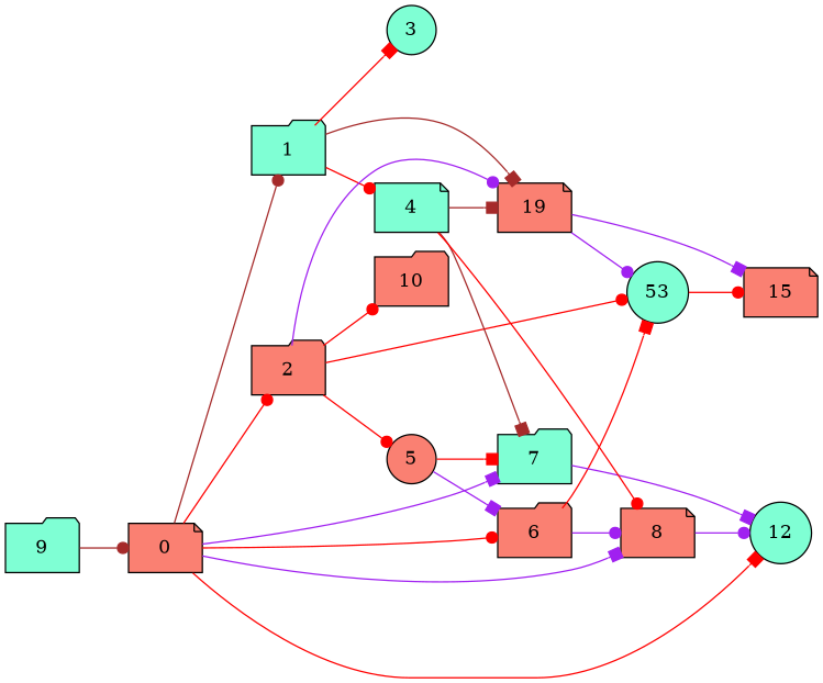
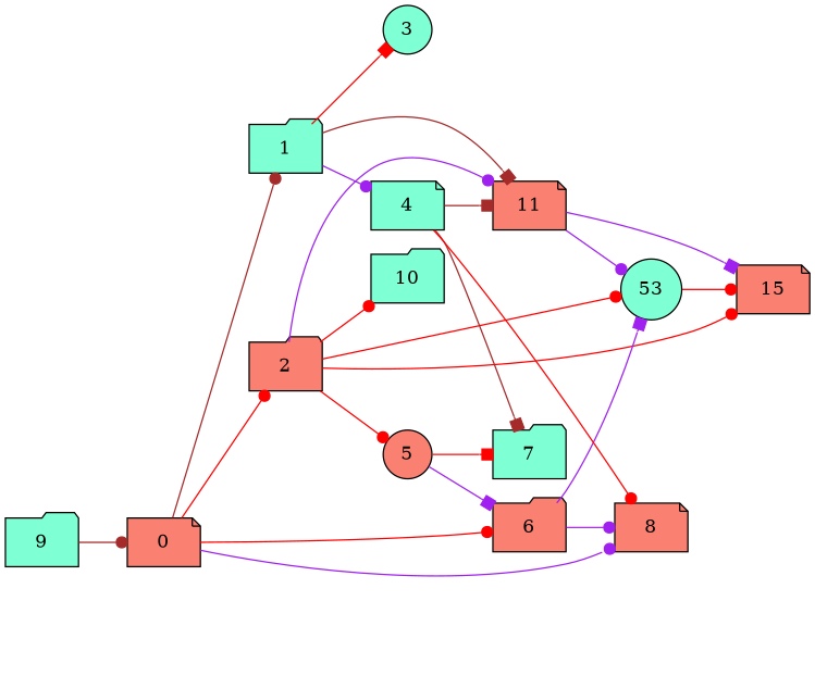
  digraph {
    rankdir=LR
    node [fillcolor=salmon shape=folder style=filled]
    edge [arrowhead=dot color=red]
    0 [shape=note]
    1 [fillcolor=aquamarine]
    2
    6
    7 [fillcolor=aquamarine]
    8 [shape=note]
-   12 [fillcolor=aquamarine shape=circle]
    3 [fillcolor=aquamarine shape=circle]
    4 [fillcolor=aquamarine shape=note]
-   11 [shape=note label=19]
+   11 [shape=note]
    5 [shape=circle]
-   10
+   10 [fillcolor=aquamarine]
    n13 [fillcolor=aquamarine label=53 shape=circle]
    n14 [label=15 shape=note]
    9 [fillcolor=aquamarine]
    0 -> 1 [color=brown]
    0 -> 2
    0 -> 6
-   0 -> 7 [arrowhead=box color=purple]
-   0 -> 8 [arrowhead=box color=purple]
-   0 -> 12 [arrowhead=box]
+   0 -> 8 [color=purple]
    1 -> 3 [arrowhead=box]
-   1 -> 4
+   1 -> 4 [color=purple]
    1 -> 11 [arrowhead=box color=brown]
    2 -> 11 [color=purple]
    2 -> 5
    2 -> 10
    2 -> n13
+   2 -> n14
    6 -> 8 [color=purple]
-   6 -> n13 [arrowhead=box]
-   7 -> 12 [arrowhead=box color=purple]
-   8 -> 12 [color=purple]
+   6 -> n13 [arrowhead=box color=purple]
    4 -> 7 [arrowhead=box color=brown]
    4 -> 8
    4 -> 11 [arrowhead=box color=brown]
    11 -> n13 [color=purple]
    11 -> n14 [arrowhead=box color=purple]
    5 -> 6 [arrowhead=box color=purple]
    5 -> 7 [arrowhead=box]
    n13 -> n14
    9 -> 0 [color=brown]
  }
